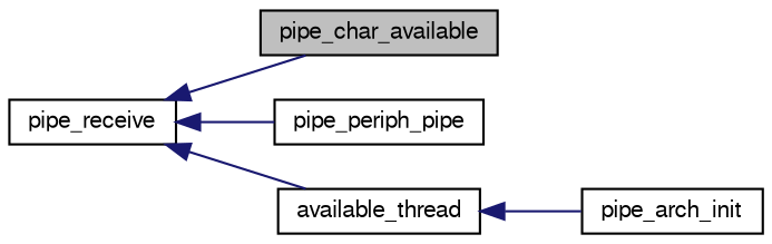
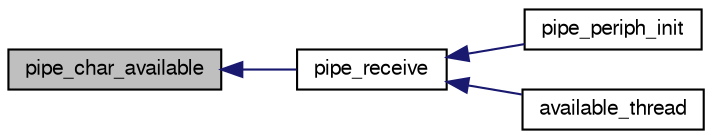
  digraph {
    rankdir=LR
    node [color=black fillcolor=white fontname=FreeSans fontsize=10 shape=record style=filled]
    edge [color=midnightblue dir=back fontname=FreeSans fontsize=10 labelfontname=FreeSans labelfontsize=10 style=solid]
    n1 [fillcolor=grey75 fontcolor=black height=0.2 label=pipe_char_available width=0.4]
    n2 [height=0.2 label=pipe_receive width=0.4]
-   n3 [height=0.2 label=pipe_periph_pipe width=0.4]
+   n3 [height=0.2 label=pipe_periph_init width=0.4]
    n4 [height=0.2 label=available_thread width=0.4]
-   n5 [height=0.2 label=pipe_arch_init width=0.4]
-   n2 -> n1
+   n1 -> n2
    n2 -> n3
    n2 -> n4
-   n4 -> n5
  }
